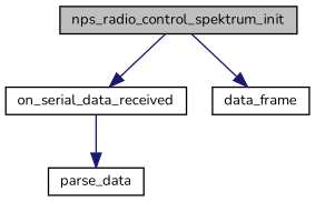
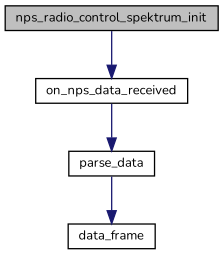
  digraph {
    fontname=Nunito
    rankdir=TB
    node [color=black fillcolor=white fontname=Nunito fontsize=10 shape=record style=filled]
    edge [color=midnightblue fontname=Nunito fontsize=10 labelfontname=FreeSans labelfontsize=10 style=solid]
    n1 [fillcolor=grey75 fontcolor=black height=0.2 label=nps_radio_control_spektrum_init width=0.4]
-   n2 [height=0.2 label=on_serial_data_received width=0.4]
+   n2 [height=0.2 label=on_nps_data_received width=0.4]
    n3 [height=0.2 label=parse_data width=0.4]
    n4 [height=0.2 label=data_frame width=0.4]
    n1 -> n2
    n2 -> n3
-   n1 -> n4
+   n3 -> n4
  }
